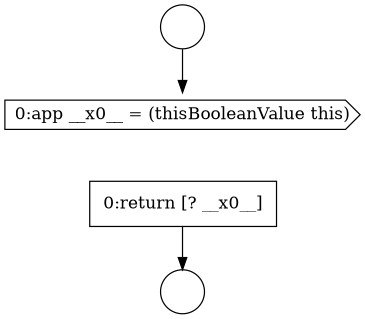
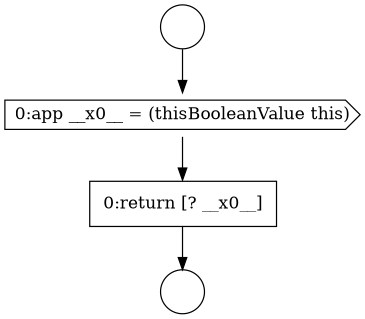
  digraph {
    node [color=black fillcolor=white shape=circle style=filled]
    edge [color=black]
    n1 [label=" "]
    n2 [label=<<font color="black">0:app __x0__ = (thisBooleanValue this)</font>> shape=cds]
    n3 [label=<<font color="black">     <table border="0" cellborder="1" cellspacing="0" cellpadding="10">       <tr><td align="left">0:return [? __x0__]</td></tr>     </table>   </font>> margin=0 shape=none]
    n4 [label=" "]
    n1 -> n2
+   n2 -> n3
    n3 -> n4
  }
